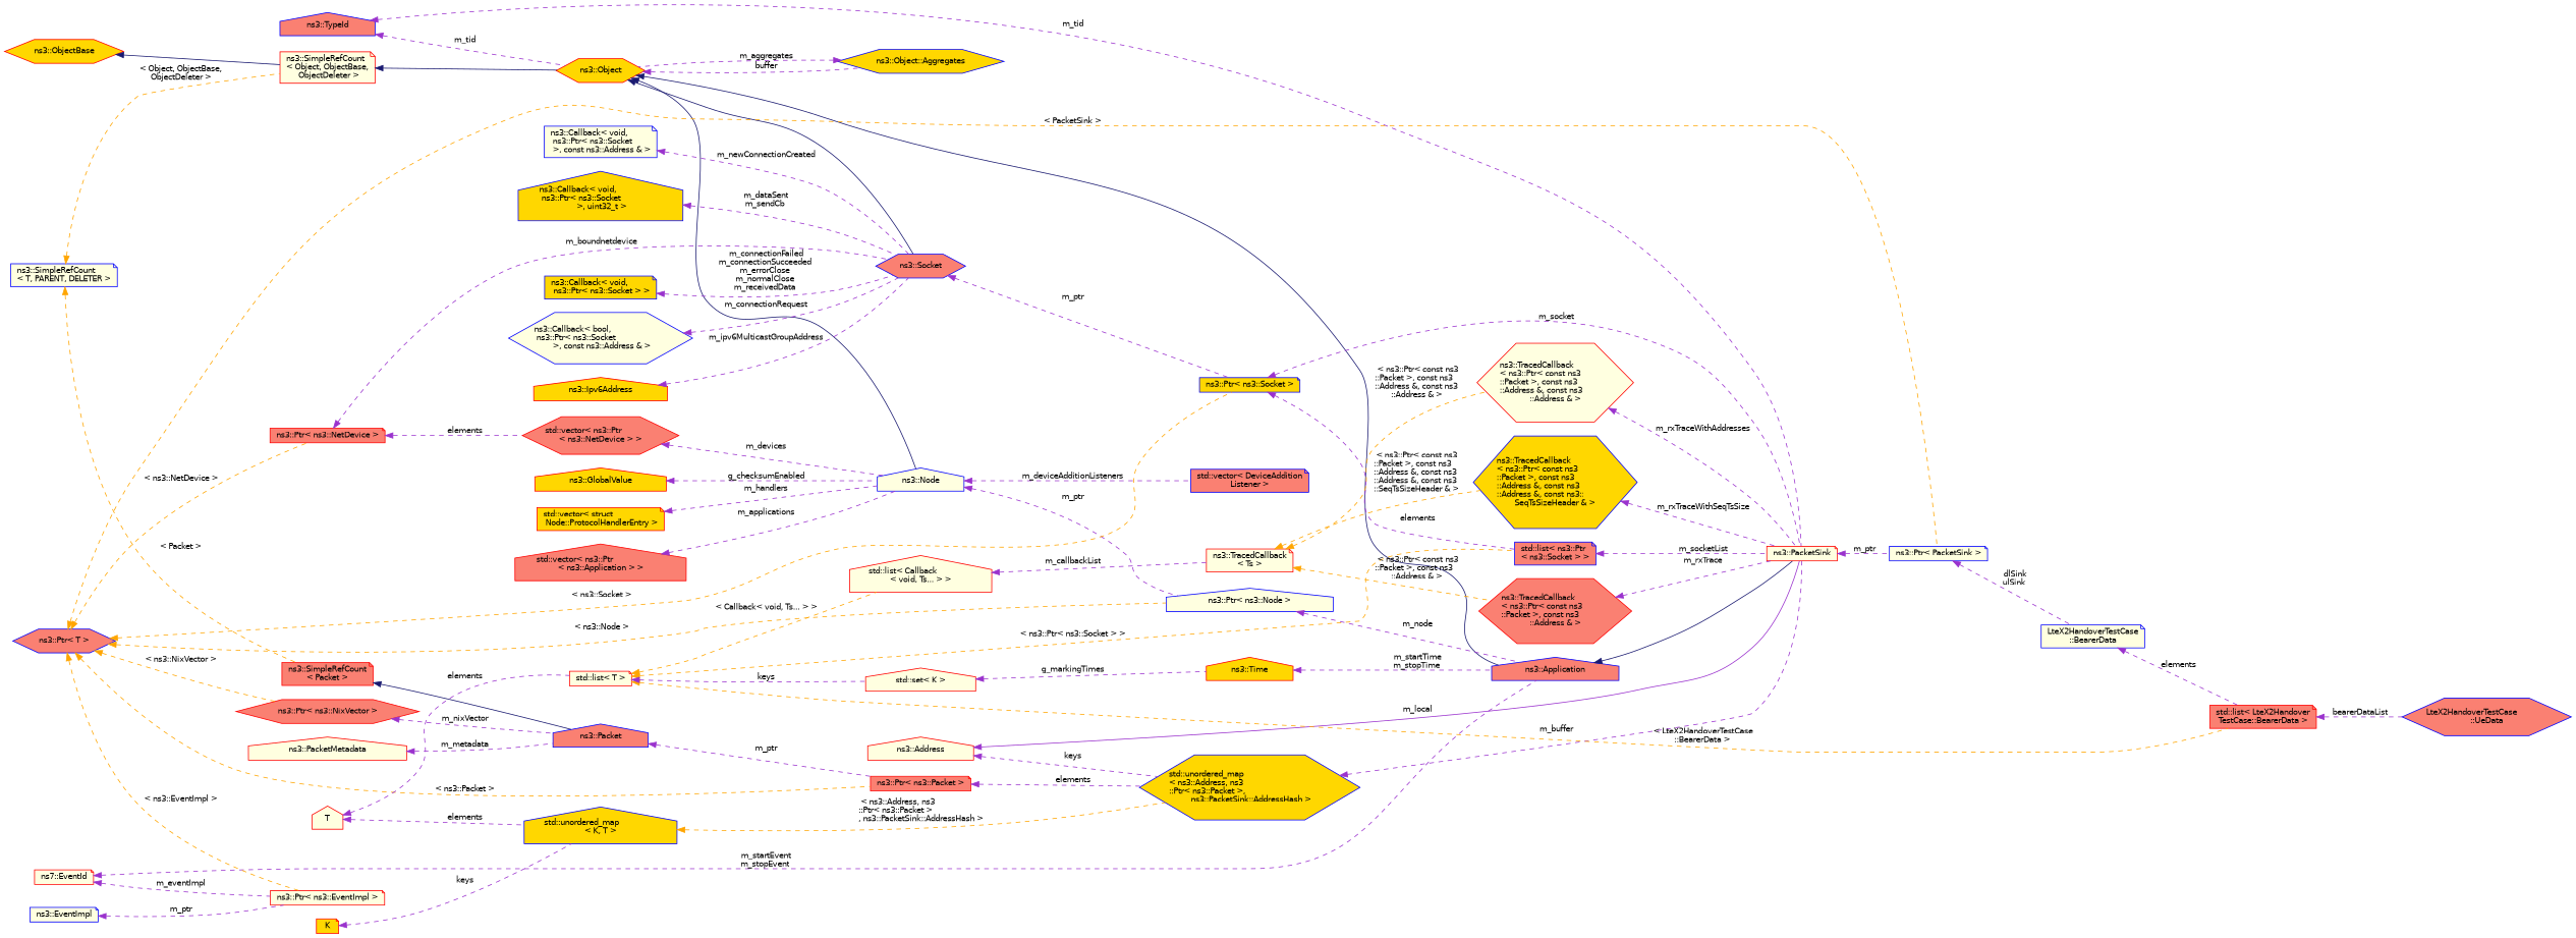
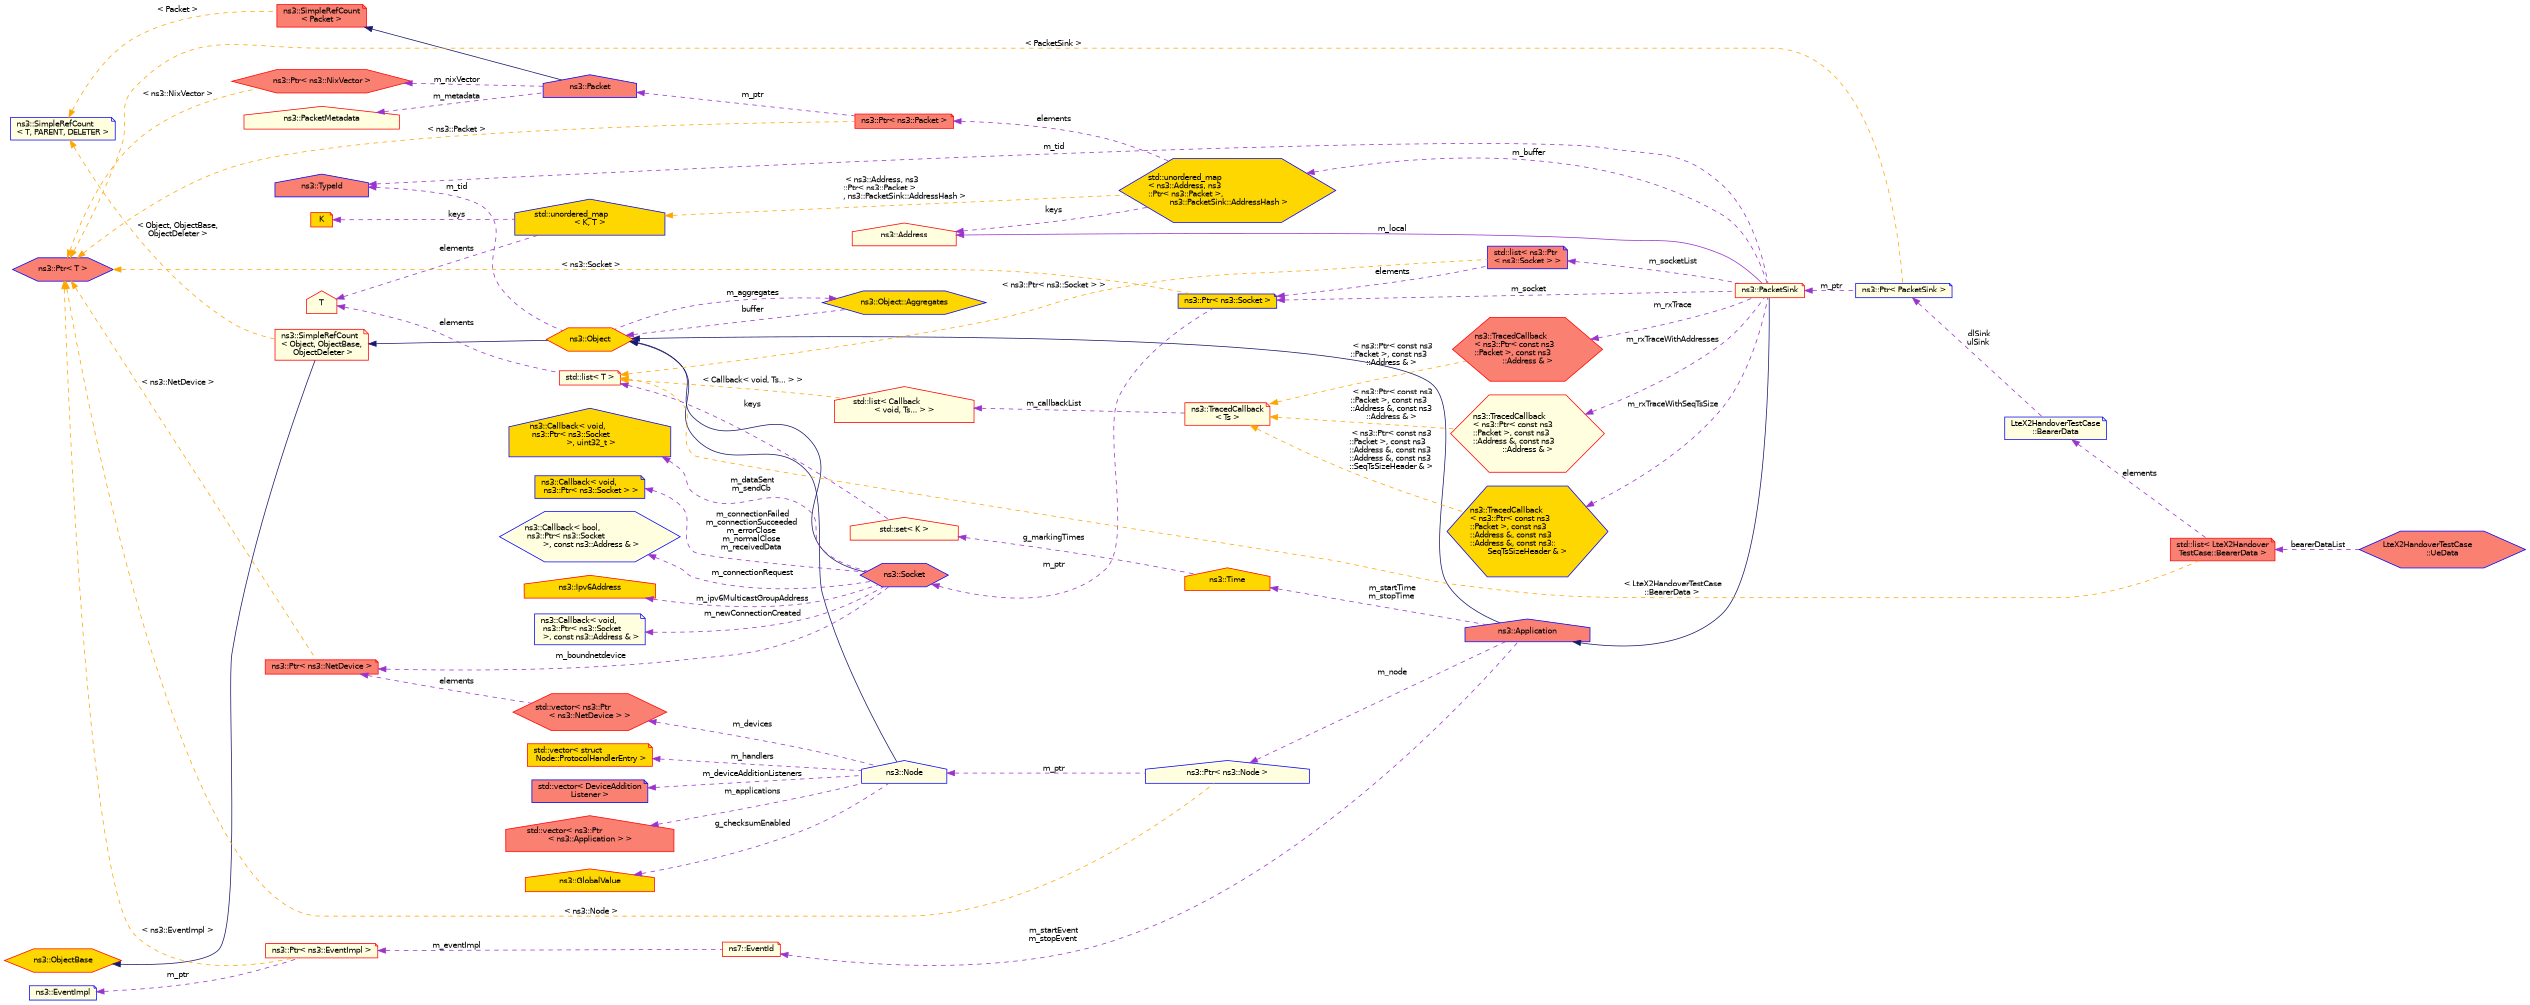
  digraph {
    rankdir=LR
    node [color=red fillcolor=lightyellow fontname=Helvetica fontsize=10 shape=note style=filled]
    edge [color=darkorchid3 dir=back fontname=Helvetica fontsize=10 labelfontname=Helvetica labelfontsize=10 style=dashed]
    n1 [color=blue fillcolor=salmon fontcolor=black height=0.2 label="LteX2HandoverTestCase\l::UeData" shape=hexagon width=0.4]
    n2 [fillcolor=salmon height=0.2 label="std::list\< LteX2Handover\lTestCase::BearerData \>" width=0.4]
    n3 [color=blue height=0.2 label="LteX2HandoverTestCase\l::BearerData" width=0.4]
    n4 [color=blue height=0.2 label="ns3::Ptr\< PacketSink \>" width=0.4]
    n5 [height=0.2 label="ns3::PacketSink" width=0.4]
    n6 [color=blue fillcolor=salmon height=0.2 label="ns3::Application" shape=house width=0.4]
    n7 [fillcolor=gold height=0.2 label="ns3::Object" shape=hexagon width=0.4]
    n8 [color=blue fillcolor=gold height=0.2 label="ns3::Object::Aggregates" shape=hexagon width=0.4]
    n9 [color=blue height=0.2 label="ns3::Node" shape=house width=0.4]
    n10 [color=blue fillcolor=salmon height=0.2 label="ns3::Socket" shape=hexagon width=0.4]
    n11 [color=blue height=0.2 label="ns3::Ptr\< ns3::Node \>" shape=house width=0.4]
    n12 [color=blue fillcolor=gold height=0.2 label="ns3::Ptr\< ns3::Socket \>" width=0.4]
    n13 [height=0.2 label="ns3::SimpleRefCount\l\< Object, ObjectBase,\l ObjectDeleter \>" width=0.4]
    n14 [fillcolor=gold height=0.2 label="ns3::ObjectBase" shape=hexagon width=0.4]
    n15 [color=blue height=0.2 label="ns3::SimpleRefCount\l\< T, PARENT, DELETER \>" width=0.4]
    n16 [fillcolor=salmon height=0.2 label="ns3::SimpleRefCount\l\< Packet \>" width=0.4]
    n17 [color=blue fillcolor=salmon height=0.2 label="ns3::Packet" shape=house width=0.4]
    n18 [color=blue fillcolor=salmon height=0.2 label="ns3::TypeId" shape=house width=0.4]
    n19 [height=0.2 label="ns7::EventId" width=0.4]
    n20 [height=0.2 label="ns3::Ptr\< ns3::EventImpl \>" width=0.4]
    n21 [color=blue height=0.2 label="ns3::EventImpl" width=0.4]
    n22 [color=blue fillcolor=salmon height=0.2 label="ns3::Ptr\< T \>" shape=hexagon width=0.4]
    n23 [fillcolor=salmon height=0.2 label="ns3::Ptr\< ns3::NetDevice \>" width=0.4]
    n24 [fillcolor=salmon height=0.2 label="ns3::Ptr\< ns3::Packet \>" width=0.4]
    n25 [fillcolor=salmon height=0.2 label="ns3::Ptr\< ns3::NixVector \>" shape=hexagon width=0.4]
    n26 [fillcolor=salmon height=0.2 label="std::vector\< ns3::Ptr\l\< ns3::NetDevice \> \>" shape=hexagon width=0.4]
    n27 [color=blue fillcolor=salmon height=0.2 label="std::list\< ns3::Ptr\l\< ns3::Socket \> \>" width=0.4]
    n28 [color=blue fillcolor=gold height=0.2 label="std::unordered_map\l\< ns3::Address, ns3\l::Ptr\< ns3::Packet \>,\l ns3::PacketSink::AddressHash \>" shape=hexagon width=0.4]
    n29 [fillcolor=salmon height=0.2 label="std::vector\< ns3::Ptr\l\< ns3::Application \> \>" shape=house width=0.4]
    n30 [fillcolor=gold height=0.2 label="ns3::GlobalValue" shape=house width=0.4]
    n31 [fillcolor=gold height=0.2 label="std::vector\< struct\l Node::ProtocolHandlerEntry \>" width=0.4]
    n32 [color=blue fillcolor=salmon height=0.2 label="std::vector\< DeviceAddition\lListener \>" width=0.4]
    n33 [fillcolor=gold height=0.2 label="ns3::Time" shape=house width=0.4]
    n34 [height=0.2 label="std::set\< K \>" shape=house width=0.4]
    n35 [fillcolor=gold height=0.2 label=K width=0.4]
    n36 [color=blue fillcolor=gold height=0.2 label="std::unordered_map\l\< K, T \>" shape=house width=0.4]
    n37 [height=0.2 label="ns3::Address" shape=house width=0.4]
    n38 [fillcolor=gold height=0.2 label="ns3::Ipv6Address" shape=house width=0.4]
    n39 [color=blue height=0.2 label="ns3::Callback\< void,\l ns3::Ptr\< ns3::Socket\l \>, const ns3::Address & \>" width=0.4]
    n40 [color=blue fillcolor=gold height=0.2 label="ns3::Callback\< void,\l ns3::Ptr\< ns3::Socket\l \>, uint32_t \>" shape=house width=0.4]
    n41 [color=blue fillcolor=gold height=0.2 label="ns3::Callback\< void,\l ns3::Ptr\< ns3::Socket \> \>" width=0.4]
    n42 [color=blue height=0.2 label="ns3::Callback\< bool,\l ns3::Ptr\< ns3::Socket\l \>, const ns3::Address & \>" shape=hexagon width=0.4]
    n43 [height=0.2 label="std::list\< T \>" width=0.4]
    n44 [height=0.2 label="std::list\< Callback\l\< void, Ts... \> \>" shape=house width=0.4]
    n45 [height=0.2 label="ns3::TracedCallback\l\< Ts \>" width=0.4]
    n46 [height=0.2 label=T shape=house width=0.4]
    n47 [height=0.2 label="ns3::PacketMetadata" shape=house width=0.4]
    n48 [height=0.2 label="ns3::TracedCallback\l\< ns3::Ptr\< const ns3\l::Packet \>, const ns3\l::Address &, const ns3\l::Address & \>" shape=hexagon width=0.4]
    n49 [color=blue fillcolor=gold height=0.2 label="ns3::TracedCallback\l\< ns3::Ptr\< const ns3\l::Packet \>, const ns3\l::Address &, const ns3\l::Address &, const ns3::\lSeqTsSizeHeader & \>" shape=hexagon width=0.4]
    n50 [fillcolor=salmon height=0.2 label="ns3::TracedCallback\l\< ns3::Ptr\< const ns3\l::Packet \>, const ns3\l::Address & \>" shape=hexagon width=0.4]
    n2 -> n1 [label=" bearerDataList"]
    n3 -> n2 [label=" elements"]
    n4 -> n3 [label=" dlSink\nulSink"]
    n5 -> n4 [label=" m_ptr"]
    n6 -> n5 [color=midnightblue style=solid]
    n7 -> n6 [color=midnightblue style=solid]
    n7 -> n8 [label=" buffer"]
    n7 -> n9 [color=midnightblue style=solid]
    n7 -> n10 [color=midnightblue style=solid]
    n8 -> n7 [label=" m_aggregates"]
    n9 -> n11 [label=" m_ptr"]
    n10 -> n12 [label=" m_ptr"]
    n11 -> n6 [label=" m_node"]
    n12 -> n5 [label=" m_socket"]
    n12 -> n27 [label=" elements"]
    n13 -> n7 [color=midnightblue style=solid]
    n14 -> n13 [color=midnightblue style=solid]
    n15 -> n13 [color=orange label=" \< Object, ObjectBase,\l ObjectDeleter \>"]
    n15 -> n16 [color=orange label=" \< Packet \>"]
    n16 -> n17 [color=midnightblue style=solid]
    n17 -> n24 [label=" m_ptr"]
    n18 -> n5 [label=" m_tid"]
    n18 -> n7 [label=" m_tid"]
    n19 -> n6 [label=" m_startEvent\nm_stopEvent"]
-   n19 -> n20 [label=" m_eventImpl"]
+   n20 -> n19 [label=" m_eventImpl"]
    n21 -> n20 [label=" m_ptr"]
    n22 -> n4 [color=orange label=" \< PacketSink \>"]
    n22 -> n11 [color=orange label=" \< ns3::Node \>"]
    n22 -> n12 [color=orange label=" \< ns3::Socket \>"]
    n22 -> n20 [color=orange label=" \< ns3::EventImpl \>"]
    n22 -> n23 [color=orange label=" \< ns3::NetDevice \>"]
    n22 -> n24 [color=orange label=" \< ns3::Packet \>"]
    n22 -> n25 [color=orange label=" \< ns3::NixVector \>"]
    n23 -> n10 [label=" m_boundnetdevice"]
    n23 -> n26 [label=" elements"]
    n24 -> n28 [label=" elements"]
    n25 -> n17 [label=" m_nixVector"]
    n26 -> n9 [label=" m_devices"]
    n27 -> n5 [label=" m_socketList"]
    n28 -> n5 [label=" m_buffer"]
    n29 -> n9 [label=" m_applications"]
    n30 -> n9 [label=" g_checksumEnabled"]
    n31 -> n9 [label=" m_handlers"]
-   n9 -> n32 [label=" m_deviceAdditionListeners"]
+   n32 -> n9 [label=" m_deviceAdditionListeners"]
    n33 -> n6 [label=" m_startTime\nm_stopTime"]
    n34 -> n33 [label=" g_markingTimes"]
    n35 -> n36 [label=" keys"]
    n36 -> n28 [color=orange label=" \< ns3::Address, ns3\l::Ptr\< ns3::Packet \>\l, ns3::PacketSink::AddressHash \>"]
    n37 -> n5 [label=" m_local" style=solid]
    n37 -> n28 [label=" keys"]
    n38 -> n10 [label=" m_ipv6MulticastGroupAddress"]
    n39 -> n10 [label=" m_newConnectionCreated"]
    n40 -> n10 [label=" m_dataSent\nm_sendCb"]
    n41 -> n10 [label=" m_connectionFailed\nm_connectionSucceeded\nm_errorClose\nm_normalClose\nm_receivedData"]
    n42 -> n10 [label=" m_connectionRequest"]
    n43 -> n2 [color=orange label=" \< LteX2HandoverTestCase\l::BearerData \>"]
    n43 -> n27 [color=orange label=" \< ns3::Ptr\< ns3::Socket \> \>"]
    n43 -> n34 [label=" keys"]
    n43 -> n44 [color=orange label=" \< Callback\< void, Ts... \> \>"]
    n44 -> n45 [label=" m_callbackList"]
    n45 -> n48 [color=orange label=" \< ns3::Ptr\< const ns3\l::Packet \>, const ns3\l::Address &, const ns3\l::Address & \>"]
    n45 -> n49 [color=orange label=" \< ns3::Ptr\< const ns3\l::Packet \>, const ns3\l::Address &, const ns3\l::Address &, const ns3\l::SeqTsSizeHeader & \>"]
    n45 -> n50 [color=orange label=" \< ns3::Ptr\< const ns3\l::Packet \>, const ns3\l::Address & \>"]
    n46 -> n36 [label=" elements"]
    n46 -> n43 [label=" elements"]
    n47 -> n17 [label=" m_metadata"]
    n48 -> n5 [label=" m_rxTraceWithAddresses"]
    n49 -> n5 [label=" m_rxTraceWithSeqTsSize"]
    n50 -> n5 [label=" m_rxTrace"]
  }
